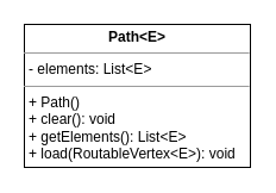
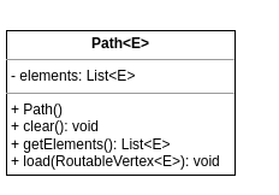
  <mxCell id="0" />
  <mxCell id="1" parent="0" />
- <mxCell id="2" value="&lt;p style=&quot;margin: 0px ; margin-top: 4px ; text-align: center&quot;&gt;&lt;b&gt;Path&amp;lt;E&amp;gt;&lt;/b&gt;&lt;br&gt;&lt;/p&gt;&lt;hr size=&quot;1&quot;&gt;&lt;p style=&quot;margin: 0px ; margin-left: 4px&quot;&gt;- elements: List&amp;lt;E&amp;gt;&lt;br&gt;&lt;/p&gt;&lt;hr size=&quot;1&quot;&gt;&lt;p style=&quot;margin: 0px ; margin-left: 4px&quot;&gt;+ Path()&amp;nbsp;&lt;/p&gt;&lt;p style=&quot;margin: 0px ; margin-left: 4px&quot;&gt;+ clear(): void&lt;/p&gt;&lt;p style=&quot;margin: 0px ; margin-left: 4px&quot;&gt;+ getElements(): List&amp;lt;E&amp;gt;&lt;/p&gt;&lt;p style=&quot;margin: 0px ; margin-left: 4px&quot;&gt;+ load(RoutableVertex&amp;lt;E&amp;gt;): void&lt;br&gt;&lt;/p&gt;" style="verticalAlign=top;align=left;overflow=fill;fontSize=12;fontFamily=Helvetica;html=1;" vertex="1" parent="1"><mxGeometry x="20" y="20" width="190" height="120" as="geometry" /></mxCell>
+ <mxCell id="2" value="&lt;p style=&quot;margin: 0px ; margin-top: 4px ; text-align: center&quot;&gt;&lt;b&gt;Path&amp;lt;E&amp;gt;&lt;/b&gt;&lt;br&gt;&lt;/p&gt;&lt;hr size=&quot;1&quot;&gt;&lt;p style=&quot;margin: 0px ; margin-left: 4px&quot;&gt;- elements: List&amp;lt;E&amp;gt;&lt;br&gt;&lt;/p&gt;&lt;hr size=&quot;1&quot;&gt;&lt;p style=&quot;margin: 0px ; margin-left: 4px&quot;&gt;+ Path()&amp;nbsp;&lt;/p&gt;&lt;p style=&quot;margin: 0px ; margin-left: 4px&quot;&gt;+ clear(): void&lt;/p&gt;&lt;p style=&quot;margin: 0px ; margin-left: 4px&quot;&gt;+ getElements(): List&amp;lt;E&amp;gt;&lt;/p&gt;&lt;p style=&quot;margin: 0px ; margin-left: 4px&quot;&gt;+ load(RoutableVertex&amp;lt;E&amp;gt;): void&lt;br&gt;&lt;/p&gt;" style="verticalAlign=top;align=left;overflow=fill;fontSize=12;fontFamily=Helvetica;html=1;" vertex="1" parent="1"><mxGeometry x="5" y="25" width="190" height="120" as="geometry" /></mxCell>
